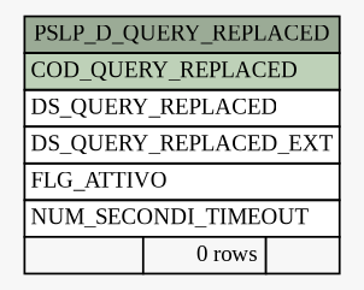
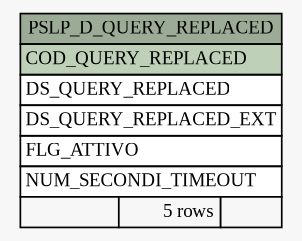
  digraph {
    bgcolor="#f7f7f7"
    fontname="Liberation Serif"
    fontsize=11
    nodesep=0.18
    rankdir=RL
    ranksep=0.46
-   n1 [fontname="Liberation Serif" fontsize=11 label=<     <TABLE BORDER="0" CELLBORDER="1" CELLSPACING="0" BGCOLOR="#ffffff">       <TR><TD COLSPAN="3" BGCOLOR="#9bab96" ALIGN="CENTER">PSLP_D_QUERY_REPLACED</TD></TR>       <TR><TD PORT="COD_QUERY_REPLACED" COLSPAN="3" BGCOLOR="#bed1b8" ALIGN="LEFT">COD_QUERY_REPLACED</TD></TR>       <TR><TD PORT="DS_QUERY_REPLACED" COLSPAN="3" ALIGN="LEFT">DS_QUERY_REPLACED</TD></TR>       <TR><TD PORT="DS_QUERY_REPLACED_EXT" COLSPAN="3" ALIGN="LEFT">DS_QUERY_REPLACED_EXT</TD></TR>       <TR><TD PORT="FLG_ATTIVO" COLSPAN="3" ALIGN="LEFT">FLG_ATTIVO</TD></TR>       <TR><TD PORT="NUM_SECONDI_TIMEOUT" COLSPAN="3" ALIGN="LEFT">NUM_SECONDI_TIMEOUT</TD></TR>       <TR><TD ALIGN="LEFT" BGCOLOR="#f7f7f7">  </TD><TD ALIGN="RIGHT" BGCOLOR="#f7f7f7">0 rows</TD><TD ALIGN="RIGHT" BGCOLOR="#f7f7f7">  </TD></TR>     </TABLE>> shape=plaintext]
+   n1 [fontname="Liberation Serif" fontsize=11 label=<     <TABLE BORDER="0" CELLBORDER="1" CELLSPACING="0" BGCOLOR="#ffffff">       <TR><TD COLSPAN="3" BGCOLOR="#9bab96" ALIGN="CENTER">PSLP_D_QUERY_REPLACED</TD></TR>       <TR><TD PORT="COD_QUERY_REPLACED" COLSPAN="3" BGCOLOR="#bed1b8" ALIGN="LEFT">COD_QUERY_REPLACED</TD></TR>       <TR><TD PORT="DS_QUERY_REPLACED" COLSPAN="3" ALIGN="LEFT">DS_QUERY_REPLACED</TD></TR>       <TR><TD PORT="DS_QUERY_REPLACED_EXT" COLSPAN="3" ALIGN="LEFT">DS_QUERY_REPLACED_EXT</TD></TR>       <TR><TD PORT="FLG_ATTIVO" COLSPAN="3" ALIGN="LEFT">FLG_ATTIVO</TD></TR>       <TR><TD PORT="NUM_SECONDI_TIMEOUT" COLSPAN="3" ALIGN="LEFT">NUM_SECONDI_TIMEOUT</TD></TR>       <TR><TD ALIGN="LEFT" BGCOLOR="#f7f7f7">  </TD><TD ALIGN="RIGHT" BGCOLOR="#f7f7f7">5 rows</TD><TD ALIGN="RIGHT" BGCOLOR="#f7f7f7">  </TD></TR>     </TABLE>> shape=plaintext]
  }
